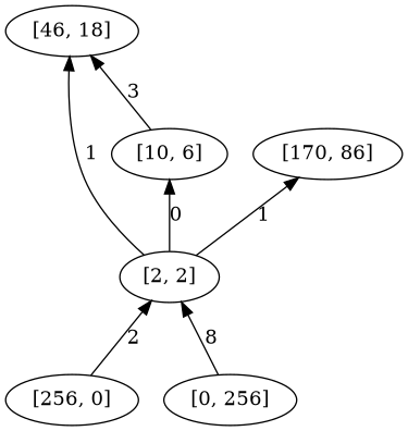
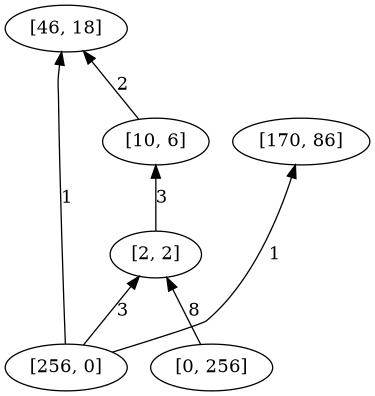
  digraph {
    ordering=out
    rankdir=BT
    node [shape=oval]
    n1 [label="[256, 0]"]
    n2 [label="[46, 18]"]
    n3 [label="[2, 2]"]
    n4 [label="[10, 6]"]
    n5 [label="[170, 86]"]
    n6 [label="[0, 256]"]
-   n3 -> n2 [label=1]
-   n1 -> n3 [label=2]
-   n3 -> n4 [label=0]
-   n3 -> n5 [label=1]
-   n4 -> n2 [label=3]
+   n1 -> n2 [label=1]
+   n1 -> n3 [label=3]
+   n3 -> n4 [label=3]
+   n1 -> n5 [label=1]
+   n4 -> n2 [label=2]
    n6 -> n3 [label=8]
  }
